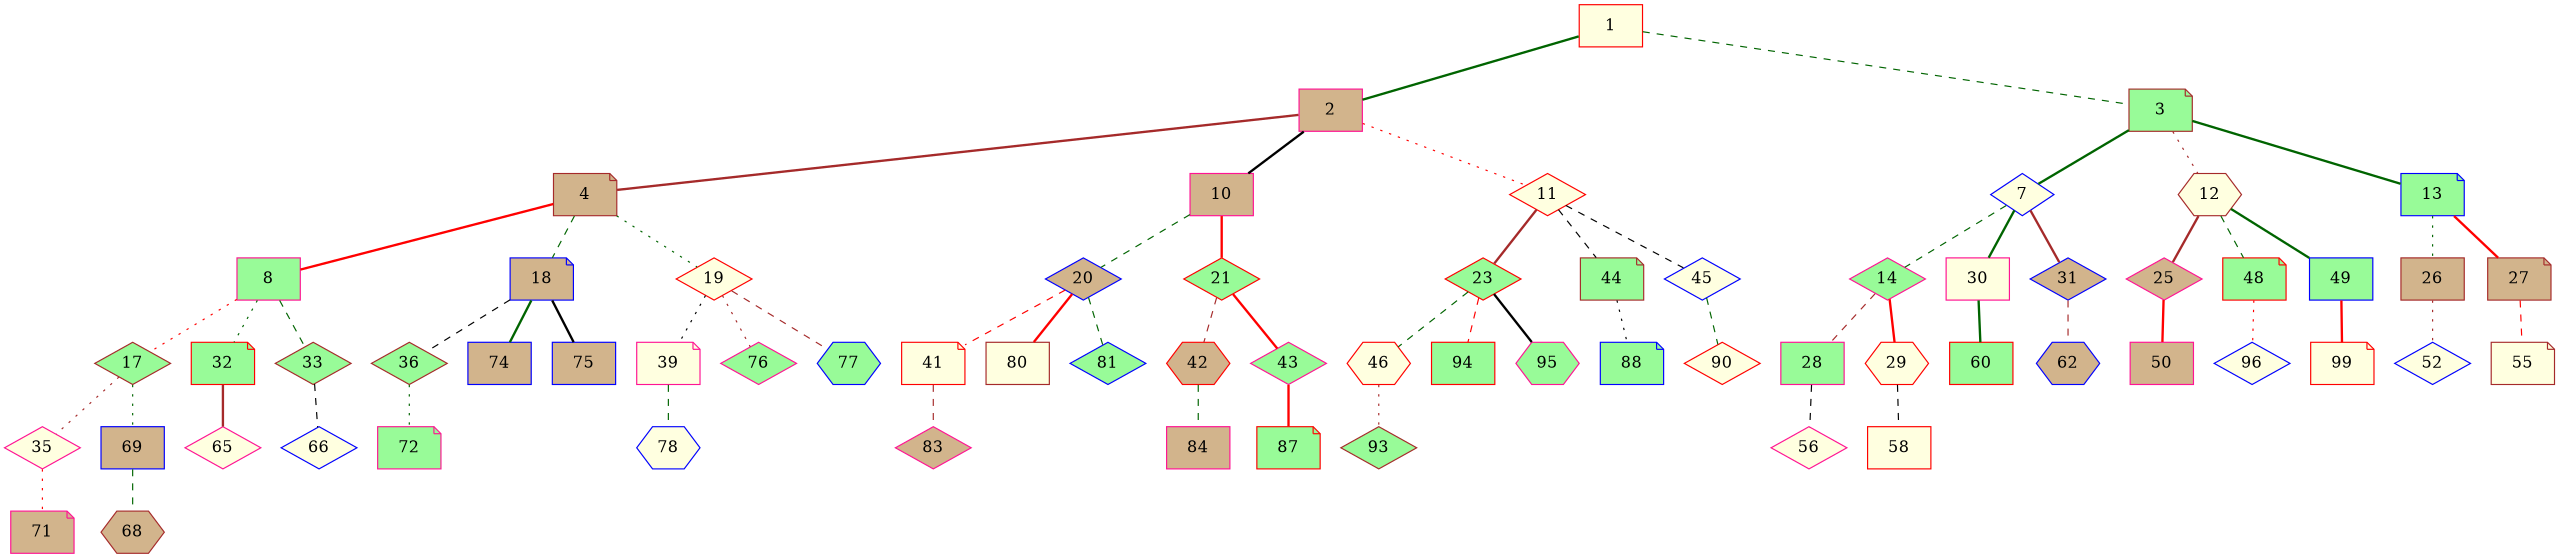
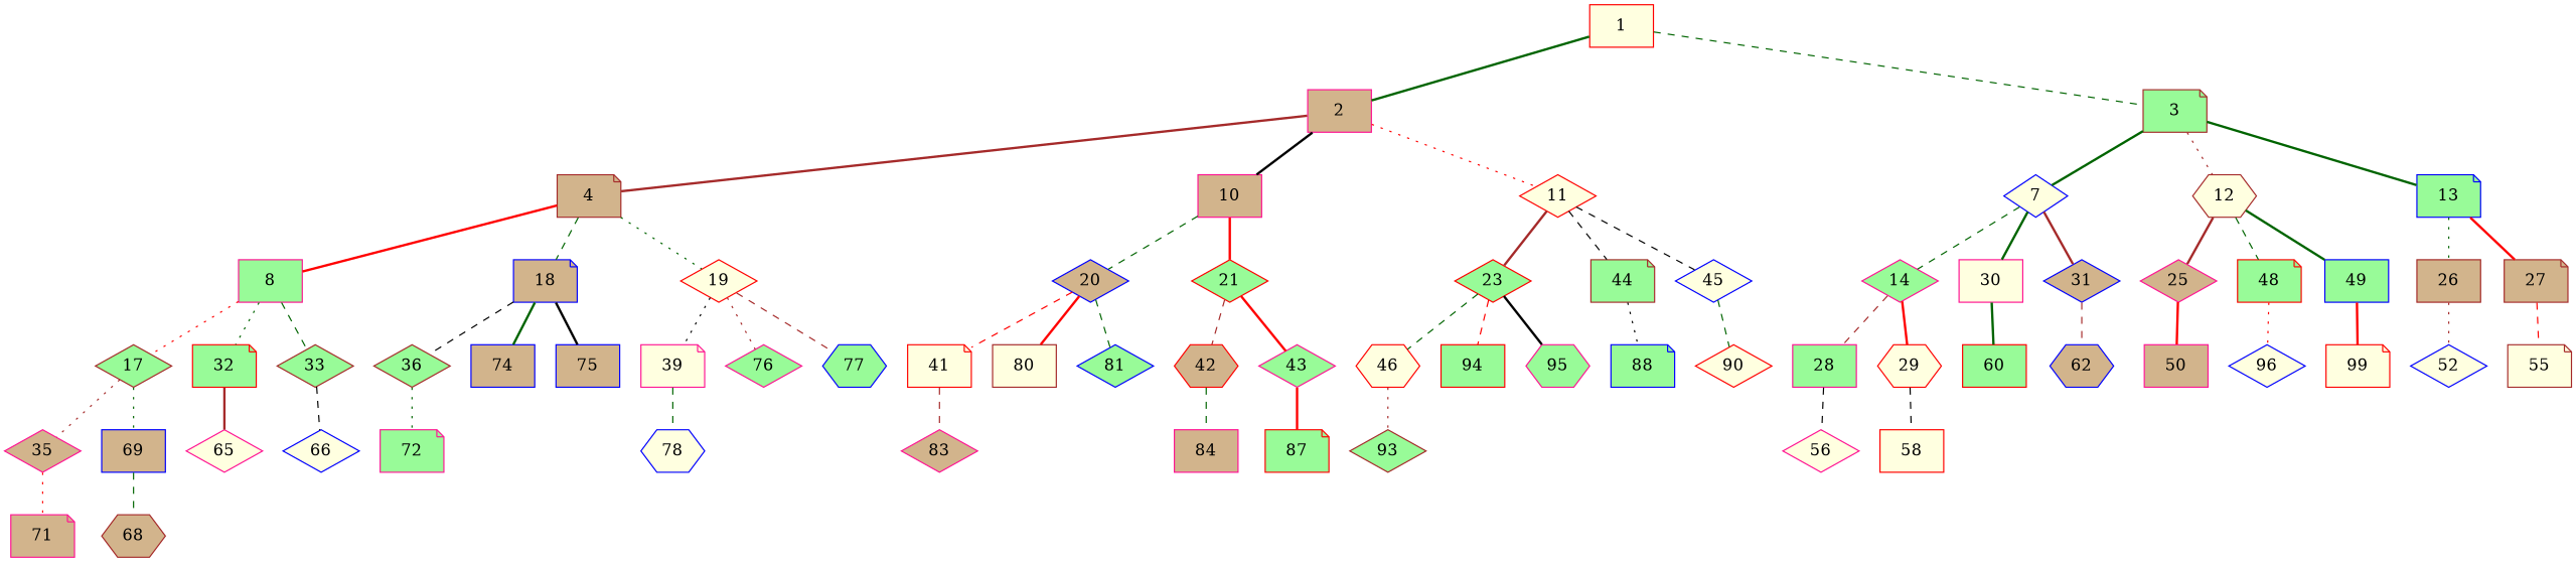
  graph {
    node [color=deeppink fillcolor=palegreen latent=0.166667 shape=diamond style=filled]
    edge [color=darkgreen style=dashed]
    2 [fillcolor=tan latent=1 shape=box super="+5"]
    4 [color=brown fillcolor=tan latent=0.5 shape=note super="+9"]
    10 [fillcolor=tan latent=0.333333 shape=box]
    11 [color=red fillcolor=lightyellow latent=0.333333 super="+22"]
    1 [color=red fillcolor=lightyellow shape=box latent=""]
    3 [color=brown latent=1 shape=note super="+6"]
    7 [color=blue fillcolor=lightyellow latent=0.5 super="+15"]
    12 [color=brown fillcolor=lightyellow latent=0.333333 shape=hexagon super="+24"]
    13 [color=blue latent=0.333333 shape=note]
    8 [latent=0.333333 shape=box super="+16"]
    18 [color=blue fillcolor=tan latent=0.25 shape=note super="+37"]
    19 [color=red fillcolor=lightyellow latent=0.25 super="+38"]
    20 [color=blue fillcolor=tan latent=0.25 super="+40"]
    21 [color=red latent=0.25]
    23 [color=red latent=0.25 super="+47"]
    44 [color=brown latent=0.2 shape=note super="+89"]
    45 [color=blue fillcolor=lightyellow latent=0.2 super="+91"]
    14 [latent=0.333333]
    30 [fillcolor=lightyellow latent=0.25 shape=box super="+61"]
    31 [color=blue fillcolor=tan latent=0.25 super="+63"]
    25 [fillcolor=tan latent=0.25 super="+51"]
    48 [color=red latent=0.2 shape=note super="+97"]
    49 [color=blue latent=0.2 shape=box super="+98"]
    26 [color=brown fillcolor=tan latent=0.25 shape=box super="+53"]
    27 [color=brown fillcolor=tan latent=0.25 shape=note super="+54"]
    17 [color=brown latent=0.25 super="+34"]
    32 [color=red latent=0.2 shape=note super="+64"]
    33 [color=brown latent=0.2 super="+67"]
    36 [color=brown latent=0.2 super="+73"]
    74 [color=blue fillcolor=tan shape=box]
    75 [color=blue fillcolor=tan shape=box]
    39 [fillcolor=lightyellow latent=0.2 shape=note super="+79"]
    76
    77 [color=blue shape=hexagon]
    28 [latent=0.25 shape=box super="+57"]
    29 [color=red fillcolor=lightyellow latent=0.25 shape=hexagon super="+59"]
    60 [color=red latent=0.2 shape=box]
    62 [color=blue fillcolor=tan latent=0.2 shape=hexagon]
-   35 [fillcolor=lightyellow latent=0.2 super="+70"]
+   35 [fillcolor=tan latent=0.2 super="+70"]
    69 [color=blue fillcolor=tan shape=box]
    65 [fillcolor=lightyellow]
    66 [color=blue fillcolor=lightyellow]
    41 [color=red fillcolor=lightyellow latent=0.2 shape=note super="+82"]
    80 [color=brown fillcolor=lightyellow shape=box]
    81 [color=blue]
    42 [color=red fillcolor=tan latent=0.2 shape=hexagon super="+85"]
    43 [latent=0.2 super="+86"]
    46 [color=red fillcolor=lightyellow latent=0.2 shape=hexagon super="+92"]
    94 [color=red shape=box]
    95 [shape=hexagon]
    88 [color=blue shape=note]
    90 [color=red fillcolor=lightyellow]
    50 [fillcolor=tan latent=0.2 shape=box super="+100"]
    96 [color=blue fillcolor=lightyellow]
    99 [color=red fillcolor=lightyellow shape=note]
    52 [color=blue fillcolor=lightyellow latent=0.2]
    55 [color=brown fillcolor=lightyellow latent=0.2 shape=note]
    56 [fillcolor=lightyellow latent=0.2]
    58 [color=red fillcolor=lightyellow latent=0.2 shape=box]
    71 [fillcolor=tan shape=note]
    68 [color=brown fillcolor=tan shape=hexagon]
    72 [shape=note]
    78 [color=blue fillcolor=lightyellow shape=hexagon]
    83 [fillcolor=tan]
    84 [fillcolor=tan shape=box]
    87 [color=red shape=note]
    93 [color=brown]
    2 -- 4 [color=brown style=bold]
    2 -- 10 [color=black style=bold]
    2 -- 11 [color=red style=dotted]
    4 -- 8 [color=red style=bold]
    4 -- 18
    4 -- 19 [style=dotted]
    10 -- 20
    10 -- 21 [color=red style=bold]
    11 -- 23 [color=brown style=bold]
    11 -- 44 [color=black]
    11 -- 45 [color=black]
    1 -- 2 [style=bold]
    1 -- 3
    3 -- 7 [style=bold]
    3 -- 12 [color=brown style=dotted]
    3 -- 13 [style=bold]
    7 -- 14
    7 -- 30 [style=bold]
    7 -- 31 [color=brown style=bold]
    12 -- 25 [color=brown style=bold]
    12 -- 48
    12 -- 49 [style=bold]
    13 -- 26 [style=dotted]
    13 -- 27 [color=red style=bold]
    8 -- 17 [color=red style=dotted]
    8 -- 32 [style=dotted]
    8 -- 33
    18 -- 36 [color=black]
    18 -- 74 [style=bold]
    18 -- 75 [color=black style=bold]
    19 -- 39 [color=black style=dotted]
    19 -- 76 [color=brown style=dotted]
    19 -- 77 [color=brown]
    20 -- 41 [color=red]
    20 -- 80 [color=red style=bold]
    20 -- 81
    21 -- 42 [color=brown]
    21 -- 43 [color=red style=bold]
    23 -- 46
    23 -- 94 [color=red]
    23 -- 95 [color=black style=bold]
    44 -- 88 [color=black style=dotted]
    45 -- 90
    14 -- 28 [color=brown]
    14 -- 29 [color=red style=bold]
    30 -- 60 [style=bold]
    31 -- 62 [color=brown]
    25 -- 50 [color=red style=bold]
    48 -- 96 [color=red style=dotted]
    49 -- 99 [color=red style=bold]
    26 -- 52 [color=brown style=dotted]
    27 -- 55 [color=red]
    17 -- 35 [color=brown style=dotted]
    17 -- 69 [style=dotted]
    32 -- 65 [color=brown style=bold]
    33 -- 66 [color=black]
    36 -- 72 [style=dotted]
    39 -- 78
    28 -- 56 [color=black]
    29 -- 58 [color=black]
    35 -- 71 [color=red style=dotted]
    69 -- 68
    41 -- 83 [color=brown]
    42 -- 84
    43 -- 87 [color=red style=bold]
    46 -- 93 [color=brown style=dotted]
  }
